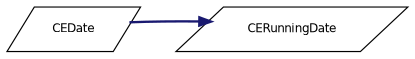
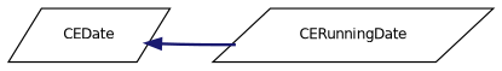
  digraph {
    rankdir=LR
    node [color=black fillcolor=white fontname=Helvetica fontsize=10 shape=parallelogram style=filled]
    n1 [height=0.2 label=CEDate width=0.4]
    n2 [height=0.2 label=CERunningDate width=0.4]
-   n2 -> n1 [color=midnightblue dir=back fontname=Helvetica fontsize=10 labelfontname=Helvetica labelfontsize=10 style=bold]
+   n1 -> n2 [color=midnightblue dir=back fontname=Helvetica fontsize=10 labelfontname=Helvetica labelfontsize=10 style=bold]
  }
